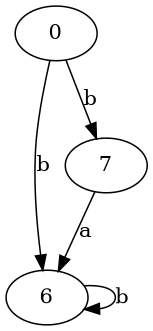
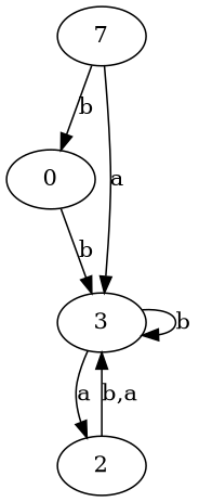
  digraph {
    d2tdocpreamble="\usetikzlibrary{automata}"
    d2tfigpreamble="\tikzstyle{every state}= [ draw=blue!50,very thick,fill=blue!20]  \tikzstyle{auto}= [fill=white]"
    ranksep=0.5
    node [style=state]
    edge [lblstyle=auto topath="bend right"]
    n1 [label=0]
-   n2 [label=6 style="state, initial"]
+   n2 [label=3 style="state, initial"]
+   n3 [label=2]
    n4 [label=7 style="state, accepting"]
    n1 -> n2 [label=b]
    n2 -> n2 [label=b topath="loop above"]
-   n1 -> n4 [label=b]
+   n2 -> n3 [label=a]
+   n3 -> n2 [label="b,a"]
+   n4 -> n1 [label=b]
    n4 -> n2 [label=a]
  }
